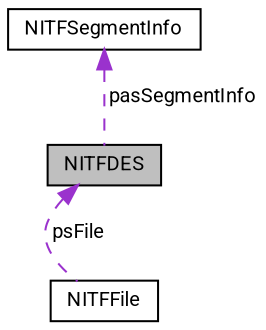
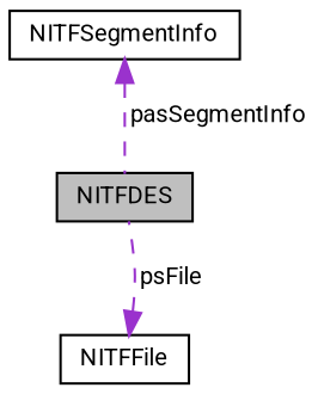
  digraph {
    fontname=Roboto
    node [color=black fillcolor=white fontname=Roboto fontsize=10 shape=record style=filled]
    edge [color=darkorchid3 dir=back fontname=Roboto fontsize=10 labelfontname=Helvetica labelfontsize=10 style=dashed]
    n1 [fillcolor=grey75 fontcolor=black height=0.2 label=NITFDES width=0.4]
    n2 [height=0.2 label=NITFFile width=0.4]
    n3 [height=0.2 label=NITFSegmentInfo width=0.4]
-   n1 -> n2 [label=" psFile"]
+   n2 -> n1 [label=" psFile"]
    n3 -> n1 [label=" pasSegmentInfo"]
  }
